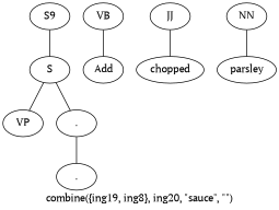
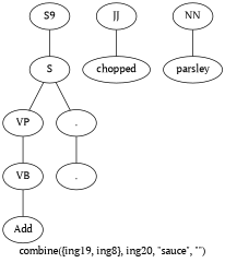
  graph {
    fontname="PT Serif"
    label="combine({ing19, ing8}, ing20, \"sauce\", \"\")"
    node [fontname="PT Serif"]
    edge [fontname="PT Serif"]
    n1 [label=S9]
    n2 [label=S]
    n3 [label=VP]
    n4 [label="."]
    n5 [label=VB]
    n6 [label="."]
    n7 [label=Add]
    n8 [label=JJ]
    n9 [label=chopped]
    n10 [label=NN]
    n11 [label=parsley]
    n1 -- n2
    n2 -- n3
    n2 -- n4
+   n3 -- n5
    n4 -- n6
    n5 -- n7
    n8 -- n9
    n10 -- n11
  }
